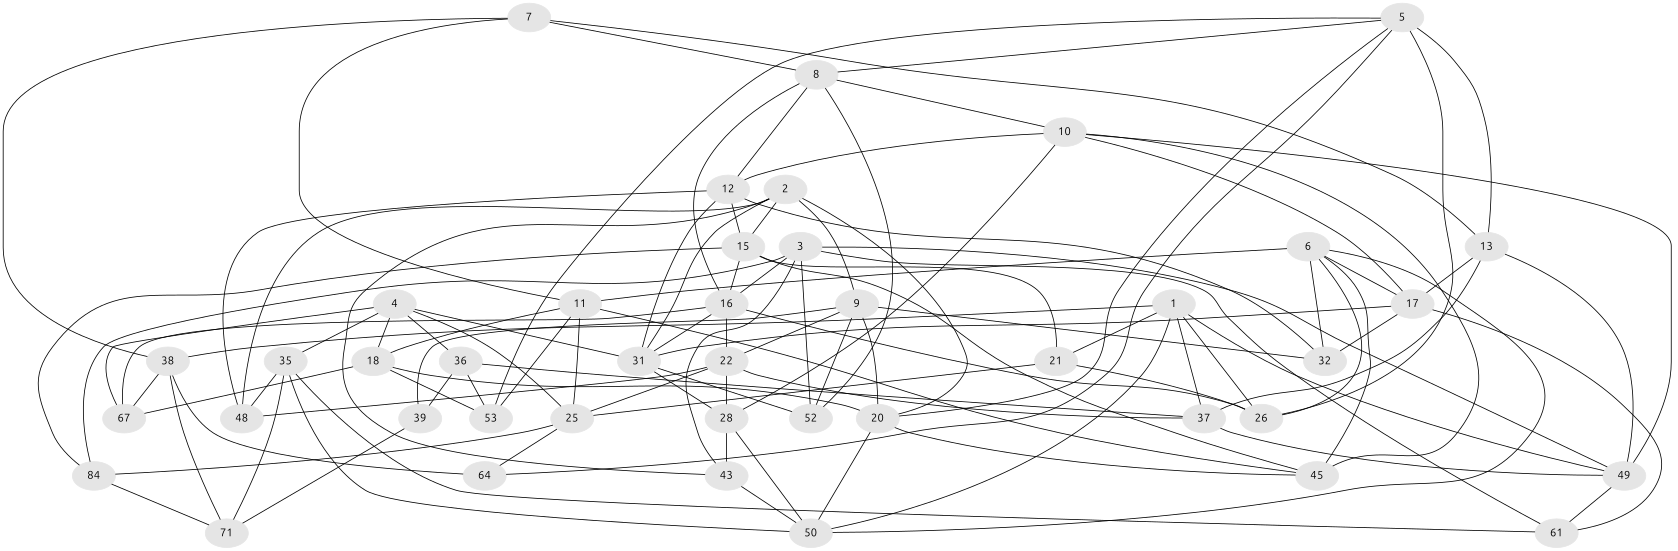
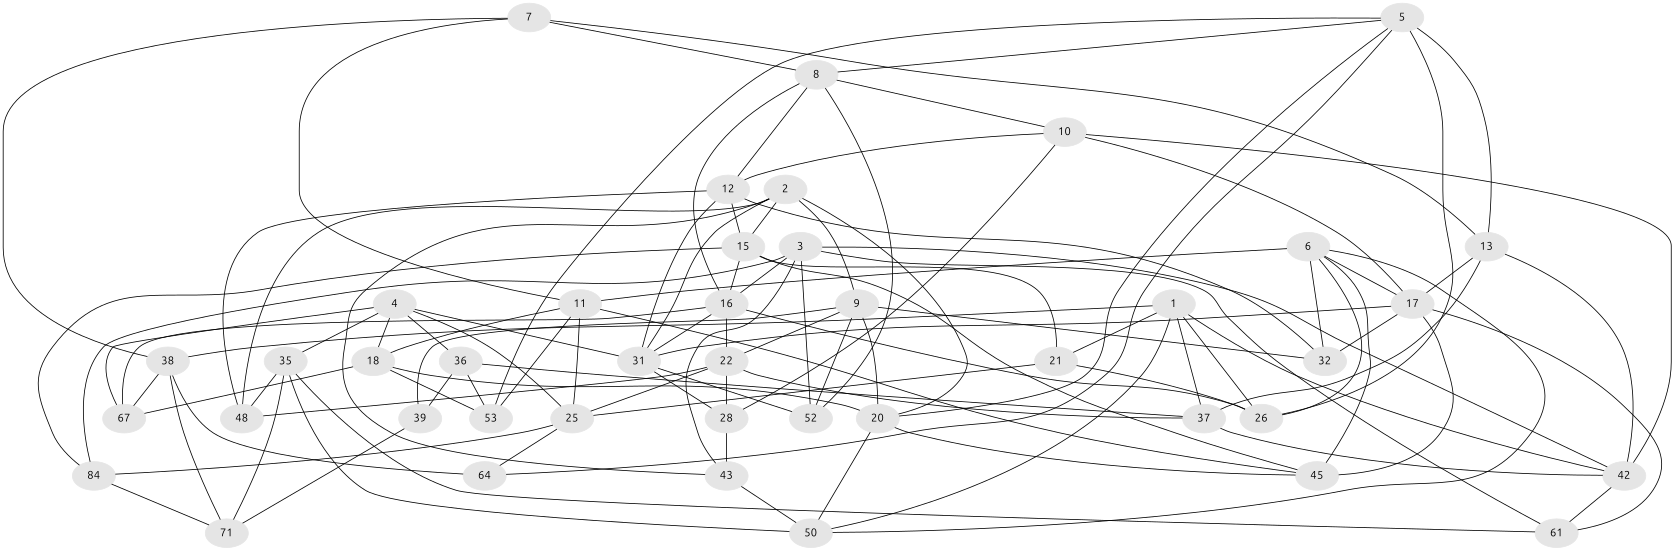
  graph {
    fontname=Ubuntu
    node [color=gray90 fontname=Ubuntu style=filled]
    edge [fontname=Ubuntu]
    1 [super="+33"]
    21
    26 [super="+27"]
    37 [super="+57"]
    38 [super="+58"]
-   42 [super="+70" label=49]
+   42 [super="+70"]
    50 [super="+60"]
    25 [super="+63"]
    n9 [label=67]
    64
    71
    61
    2 [super="+65"]
    9 [super="+69"]
    15 [super="+66"]
    31 [super="+34"]
    43 [super="+59"]
    48
    20 [super="+24"]
    39
    52
    32
    22 [super="+68"]
    16 [super="+41"]
    n25 [label=84]
    45 [super="+51"]
    28 [super="+67"]
    3 [super="+29"]
    4 [super="+14"]
    18 [super="+49"]
    35 [super="+55"]
    36
    53
    5 [super="+40"]
    8 [super="+56"]
    13 [super="+46"]
    10 [super="+19"]
    12 [super="+30"]
    17 [super="+44"]
    6 [super="+23"]
    11 [super="+47"]
    7
    1 -- 21
    1 -- 26
    1 -- 37
    1 -- 38
    1 -- 42
    1 -- 50
    21 -- 26
    21 -- 25
    37 -- 42
    38 -- n9
    38 -- 64 [weight=2]
    38 -- 71
    42 -- 61
    25 -- 64
    25 -- n25
    2 -- 9
    2 -- 15
    2 -- 31
    2 -- 43
    2 -- 48
    2 -- 20
    9 -- 20
    9 -- 39
    9 -- 52
    9 -- 32
    9 -- 22
    15 -- 21
    15 -- 16
    15 -- n25
    15 -- 45
    31 -- 52
    31 -- 28
    43 -- 50
    20 -- 50
    20 -- 45
    39 -- 71
    22 -- 37
    22 -- 25
    22 -- 48
    22 -- 28
    16 -- 26
    16 -- n9
    16 -- 31
    16 -- 22
    n25 -- 71
-   28 -- 50
    28 -- 43 [weight=2]
    3 -- 42
    3 -- 61
    3 -- 43
    3 -- 52
    3 -- 16
    3 -- n25
    4 -- 25
    4 -- n9
    4 -- 31
    4 -- 18
    4 -- 35
    4 -- 36
    18 -- n9
    18 -- 20 [weight=2]
    18 -- 53
    35 -- 50
    35 -- 71
    35 -- 61
    35 -- 48
    36 -- 37
    36 -- 39
    36 -- 53
    5 -- 26
    5 -- 64
    5 -- 20
    5 -- 53
    5 -- 8
    5 -- 13
    8 -- 52
    8 -- 16
    8 -- 10
    8 -- 12
    13 -- 37 [weight=2]
    13 -- 42
    13 -- 17
    10 -- 42
-   10 -- 45
+   17 -- 45
    10 -- 28
    10 -- 12
    10 -- 17
    12 -- 15
    12 -- 31
    12 -- 48
    12 -- 32
    17 -- 61
    17 -- 31
    17 -- 32
    6 -- 26
    6 -- 50
    6 -- 32
    6 -- 45
    6 -- 17
    6 -- 11
    11 -- 25
    11 -- 45
    11 -- 18
    11 -- 53
    7 -- 38
    7 -- 8
    7 -- 13
    7 -- 11
  }
